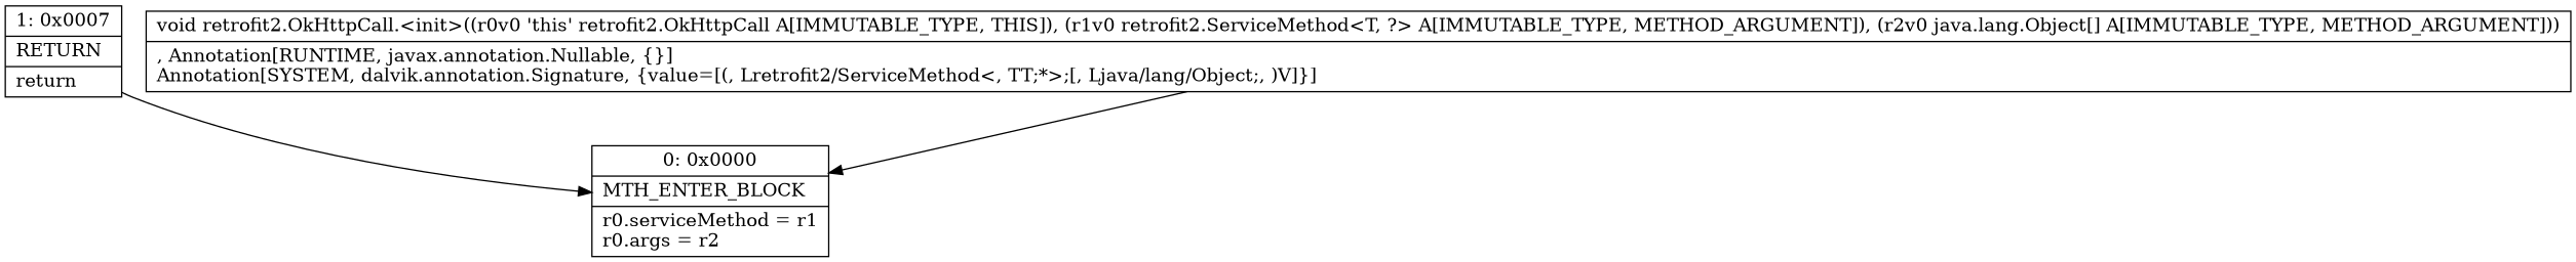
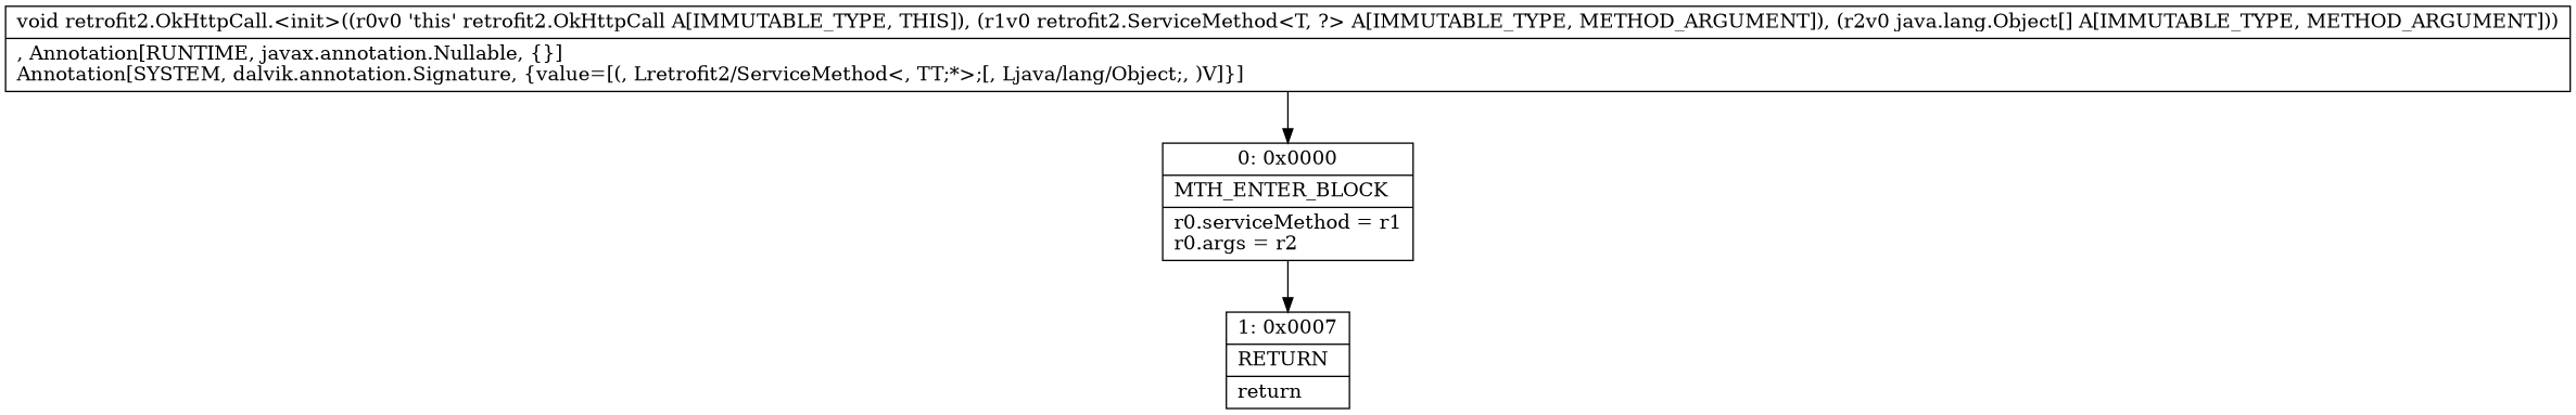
  digraph {
    node [shape=record]
    n1 [label="{0\:\ 0x0000|MTH_ENTER_BLOCK\l|r0.serviceMethod = r1\lr0.args = r2\l}"]
    n2 [label="{1\:\ 0x0007|RETURN\l|return\l}"]
    n3 [label="{void retrofit2.OkHttpCall.\<init\>((r0v0 'this' retrofit2.OkHttpCall A[IMMUTABLE_TYPE, THIS]), (r1v0 retrofit2.ServiceMethod\<T, ?\> A[IMMUTABLE_TYPE, METHOD_ARGUMENT]), (r2v0 java.lang.Object[] A[IMMUTABLE_TYPE, METHOD_ARGUMENT]))  | , Annotation[RUNTIME, javax.annotation.Nullable, \{\}]\lAnnotation[SYSTEM, dalvik.annotation.Signature, \{value=[(, Lretrofit2\/ServiceMethod\<, TT;*\>;[, Ljava\/lang\/Object;, )V]\}]\l}"]
-   n2 -> n1
+   n1 -> n2
    n3 -> n1
  }
